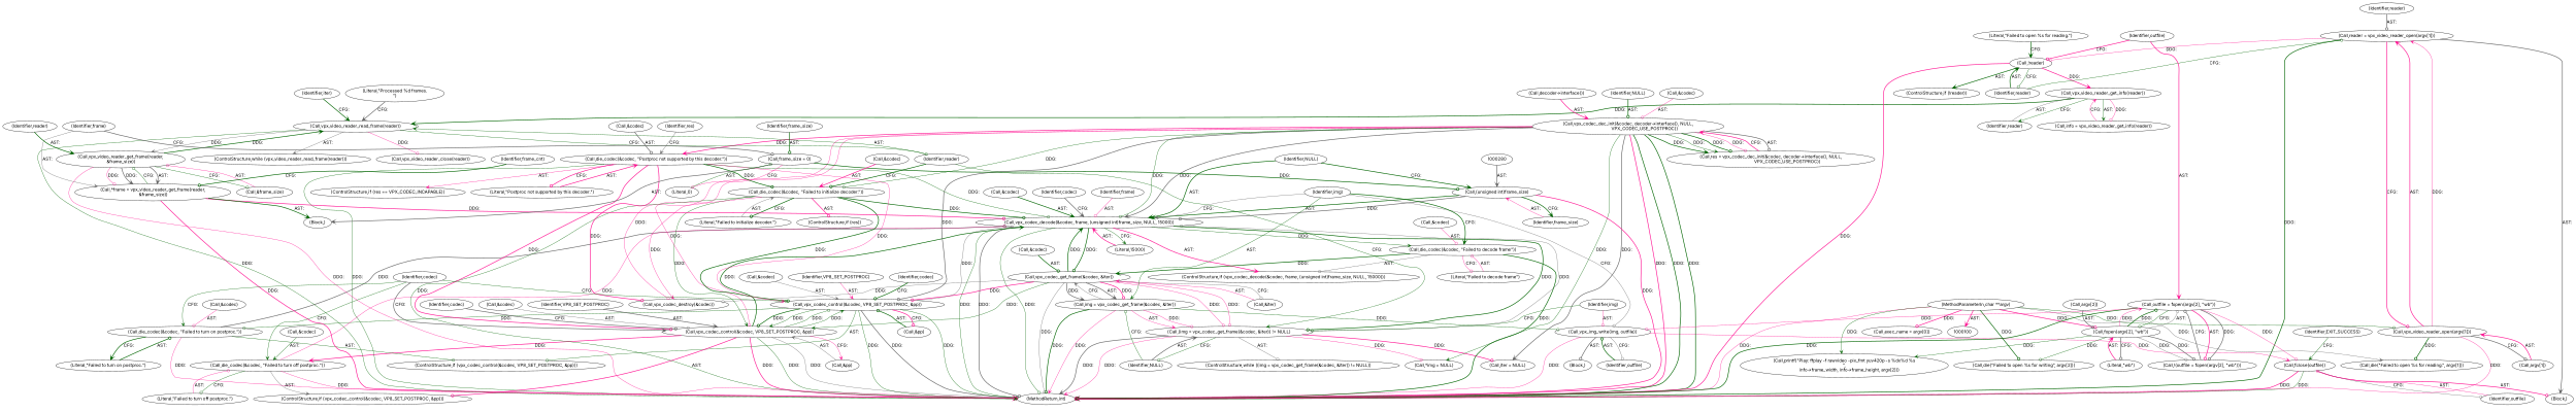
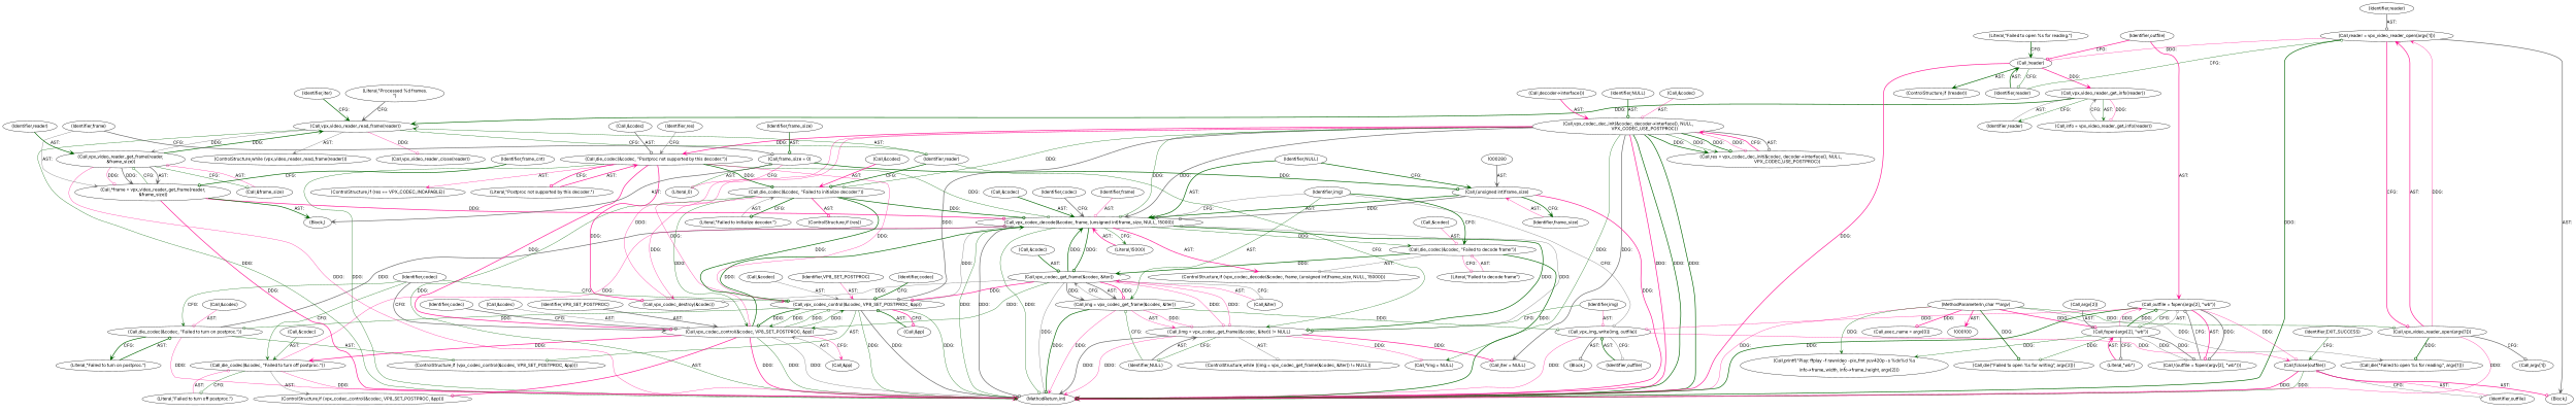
  digraph {
    fontname=Inter
    node [fontname=Inter]
    edge [arrowhead=odot color=darkgreen fontname=Inter style=solid]
    n1 [label="(Call,fclose(outfile))"]
    n2 [label="(Block,)"]
    n3 [label="(MethodReturn,int)"]
    n4 [label="(Identifier,outfile)"]
    n5 [label="(Call,vpx_img_write(img, outfile))"]
    n6 [label="(Block,)"]
    n7 [label="(Identifier,outfile)"]
    n8 [label="(Call,img = vpx_codec_get_frame(&codec, &iter))"]
    n9 [label="(Call,vpx_codec_get_frame(&codec, &iter))"]
    n10 [label="(Call,(img = vpx_codec_get_frame(&codec, &iter)) != NULL)"]
    n11 [label="(Call,vpx_codec_decode(&codec, frame, (unsigned int)frame_size, NULL, 15000))"]
    n12 [label="(Call,vpx_codec_control(&codec, VP8_SET_POSTPROC, &pp))"]
    n13 [label="(Call,vpx_codec_control(&codec, VP8_SET_POSTPROC, &pp))"]
    n14 [label="(Call,&iter)"]
    n15 [label="(Call,vpx_codec_destroy(&codec))"]
    n16 [label="(Call,*img = NULL)"]
    n17 [label="(Call,iter = NULL)"]
    n18 [label="(Identifier,NULL)"]
    n19 [label="(ControlStructure,while ((img = vpx_codec_get_frame(&codec, &iter)) != NULL))"]
    n20 [label="(Call,die_codec(&codec, \"Failed to decode frame\"))"]
    n21 [label="(ControlStructure,if (vpx_codec_decode(&codec, frame, (unsigned int)frame_size, NULL, 15000)))"]
    n22 [label="(Literal,15000)"]
    n23 [label="(Call,die_codec(&codec, \"Failed to turn on postproc.\"))"]
    n24 [label="(ControlStructure,if (vpx_codec_control(&codec, VP8_SET_POSTPROC, &pp)))"]
    n25 [label="(Call,&pp)"]
    n26 [label="(Call,die_codec(&codec, \"Failed to turn off postproc.\"))"]
    n27 [label="(Call,&pp)"]
    n28 [label="(ControlStructure,if (vpx_codec_control(&codec, VP8_SET_POSTPROC, &pp)))"]
    n29 [label="(Literal,\"Failed to decode frame\")"]
    n30 [label="(Call,vpx_codec_dec_init(&codec, decoder->interface(), NULL,\n                            VPX_CODEC_USE_POSTPROC))"]
    n31 [label="(Call,die_codec(&codec, \"Failed to initialize decoder.\"))"]
    n32 [label="(Call,die_codec(&codec, \"Postproc not supported by this decoder.\"))"]
    n33 [label="(Call,res = vpx_codec_dec_init(&codec, decoder->interface(), NULL,\n                            VPX_CODEC_USE_POSTPROC))"]
    n34 [label="(Literal,\"Failed to initialize decoder.\")"]
    n35 [label="(ControlStructure,if (res))"]
    n36 [label="(ControlStructure,if (res == VPX_CODEC_INCAPABLE))"]
    n37 [label="(Literal,\"Postproc not supported by this decoder.\")"]
    n38 [label="(Literal,\"Failed to turn on postproc.\")"]
    n39 [label="(Literal,\"Failed to turn off postproc.\")"]
    n40 [label="(Call,*frame = vpx_video_reader_get_frame(reader,\n &frame_size))"]
    n41 [label="(Call,vpx_video_reader_get_frame(reader,\n &frame_size))"]
    n42 [label="(Block,)"]
    n43 [label="(Call,vpx_video_reader_read_frame(reader))"]
    n44 [label="(Call,&frame_size)"]
    n45 [label="(ControlStructure,while (vpx_video_reader_read_frame(reader)))"]
    n46 [label="(Identifier,reader)"]
    n47 [label="(Call,vpx_video_reader_close(reader))"]
    n48 [label="(Call,vpx_video_reader_get_info(reader))"]
    n49 [label="(Identifier,reader)"]
    n50 [label="(Call,info = vpx_video_reader_get_info(reader))"]
    n51 [label="(Call,!reader)"]
    n52 [label="(ControlStructure,if (!reader))"]
    n53 [label="(Identifier,reader)"]
    n54 [label="(Call,reader = vpx_video_reader_open(argv[1]))"]
    n55 [label="(Call,vpx_video_reader_open(argv[1]))"]
    n56 [label="(Call,argv[1])"]
    n57 [label="(Call,die(\"Failed to open %s for reading.\", argv[1]))"]
    n58 [label="(MethodParameterIn,char **argv)"]
    n59 [label="(Call,fopen(argv[2], \"wb\"))"]
    n60 [label="(Call,printf(\"Play: ffplay -f rawvideo -pix_fmt yuv420p -s %dx%d %s\n\",\n         info->frame_width, info->frame_height, argv[2]))"]
    n61 [label="(Call,die(\"Failed to open %s for writing\", argv[2]))"]
    n62 [label="(Call,exec_name = argv[0])"]
    1000100
    n64 [label="(Call,outfile = fopen(argv[2], \"wb\"))"]
    n65 [label="(Call,!(outfile = fopen(argv[2], \"wb\")))"]
    n66 [label="(Literal,\"wb\")"]
    n67 [label="(Call,(unsigned int)frame_size)"]
    n68 [label="(Identifier,frame_size)"]
    n69 [label="(Call,frame_size = 0)"]
    n70 [label="(Literal,0)"]
    n71 [label="(Literal,\"Failed to open %s for reading.\")"]
    n72 [label="(Call,decoder->interface())"]
    n73 [label="(Call,&codec)"]
    n74 [label="(Identifier,frame_size)"]
    n75 [label="(Identifier,iter)"]
    n76 [label="(Identifier,frame)"]
    n77 [label="(Identifier,res)"]
    n78 [label="(Identifier,codec)"]
    n79 [label="(Identifier,img)"]
    n80 [label="(Identifier,reader)"]
    n81 [label="(Identifier,NULL)"]
    n82 [label="(Identifier,img)"]
    n83 [label="(Call,&codec)"]
    n84 [label="(Call,&codec)"]
    n85 [label="(Call,&codec)"]
    n86 [label="(Call,&codec)"]
    n87 [label="(Call,&codec)"]
    n88 [label="(Identifier,codec)"]
    n89 [label="(Identifier,VP8_SET_POSTPROC)"]
    n90 [label="(Call,&codec)"]
    n91 [label="(Identifier,NULL)"]
    n92 [label="(Call,&codec)"]
    n93 [label="(Call,&codec)"]
    n94 [label="(Identifier,reader)"]
    n95 [label="(Identifier,frame)"]
    n96 [label="(Identifier,frame_cnt)"]
    n97 [label="(Call,argv[2])"]
    n98 [label="(Identifier,outfile)"]
    n99 [label="(Identifier,VP8_SET_POSTPROC)"]
    n100 [label="(Literal,\"Processed %d frames.\n\")"]
    n101 [label="(Call,&codec)"]
    n102 [label="(Identifier,codec)"]
    n103 [label="(Identifier,EXIT_SUCCESS)"]
    n104 [label="(Identifier,codec)"]
    1000280
    n1 -> n2 [color=deeppink label="AST: " style=bold]
    n1 -> n3 [arrowhead=vee color=deeppink label="DDG: " style=bold]
    n1 -> n3 [arrowhead=vee label="DDG: "]
    n1 -> n4 [color=gray40 label="CFG: "]
    n4 -> n1 [color=deeppink label="AST: "]
    n5 -> n1 [arrowhead=vee color=deeppink label="DDG: "]
    n5 -> n3 [color=deeppink label="DDG: "]
    n5 -> n6 [color=gray40 label="AST: " style=bold]
    n5 -> n7 [color=gray40 label="CFG: "]
    n7 -> n5 [label="AST: " style=bold]
    n8 -> n3 [label="DDG: " style=bold]
    n8 -> n3 [arrowhead=vee color=deeppink label="DDG: "]
    n8 -> n5 [label="DDG: "]
    n8 -> n9 [arrowhead=vee color=gray40 label="CFG: "]
    n8 -> n10 [arrowhead=vee color=deeppink label="AST: "]
    n8 -> n10 [color=deeppink label="DDG: "]
    n9 -> n3 [color=gray40 label="DDG: "]
    n9 -> n8 [arrowhead=vee color=gray40 label="AST: " style=bold]
    n9 -> n8 [color=deeppink label="DDG: " style=bold]
    n9 -> n8 [arrowhead=vee color=gray40 label="DDG: " style=bold]
    n9 -> n10 [color=deeppink label="DDG: "]
    n9 -> n10 [color=deeppink label="DDG: "]
    n9 -> n11 [arrowhead=vee label="DDG: " style=bold]
    n9 -> n12 [color=deeppink label="DDG: " style=bold]
    n9 -> n13 [arrowhead=vee label="DDG: "]
    n9 -> n14 [color=gray40 label="CFG: "]
    n9 -> n15 [color=gray40 label="DDG: "]
    n10 -> n3 [arrowhead=vee color=gray40 label="DDG: " style=bold]
    n10 -> n3 [arrowhead=vee color=deeppink label="DDG: "]
    n10 -> n11 [color=gray40 label="DDG: "]
    n10 -> n16 [color=deeppink label="DDG: "]
    n10 -> n17 [color=deeppink label="DDG: " style=bold]
    n10 -> n18 [label="CFG: "]
    n10 -> n19 [color=gray40 label="AST: "]
    n11 -> n3 [label="DDG: "]
    n11 -> n3 [color=gray40 label="DDG: " style=bold]
    n11 -> n3 [label="DDG: "]
    n11 -> n9 [label="DDG: " style=bold]
    n11 -> n10 [label="DDG: " style=bold]
    n11 -> n20 [arrowhead=vee label="DDG: "]
    n11 -> n21 [arrowhead=vee color=deeppink label="AST: " style=bold]
    n11 -> n22 [arrowhead=vee label="CFG: "]
    n12 -> n3 [label="DDG: "]
    n12 -> n3 [color=gray40 label="DDG: " style=bold]
    n12 -> n3 [arrowhead=vee label="DDG: "]
    n12 -> n11 [color=gray40 label="DDG: "]
    n12 -> n13 [label="DDG: " style=bold]
    n12 -> n13 [arrowhead=vee label="DDG: "]
    n12 -> n23 [label="DDG: "]
    n12 -> n24 [label="AST: "]
    n12 -> n25 [color=deeppink label="CFG: " style=bold]
    n13 -> n3 [arrowhead=vee color=deeppink label="DDG: " style=bold]
    n13 -> n3 [label="DDG: "]
    n13 -> n3 [arrowhead=vee color=gray40 label="DDG: "]
    n13 -> n11 [arrowhead=vee label="DDG: " style=bold]
    n13 -> n12 [label="DDG: "]
    n13 -> n12 [arrowhead=vee label="DDG: "]
    n13 -> n26 [arrowhead=vee color=deeppink label="DDG: " style=bold]
    n13 -> n27 [arrowhead=vee color=deeppink label="CFG: "]
    n13 -> n28 [color=deeppink label="AST: " style=bold]
    n14 -> n9 [arrowhead=vee color=deeppink label="AST: "]
    n18 -> n8 [label="CFG: "]
    n18 -> n10 [arrowhead=vee color=gray40 label="AST: " style=bold]
    n20 -> n3 [label="DDG: " style=bold]
    n20 -> n9 [arrowhead=vee label="DDG: " style=bold]
    n20 -> n21 [color=gray40 label="AST: "]
    n20 -> n29 [color=deeppink label="CFG: "]
    n22 -> n11 [arrowhead=vee color=deeppink label="AST: " style=bold]
    n23 -> n3 [color=deeppink label="DDG: "]
    n23 -> n11 [color=gray40 label="DDG: " style=bold]
    n23 -> n24 [label="AST: "]
    n23 -> n38 [arrowhead=vee label="CFG: " style=bold]
    n25 -> n12 [label="AST: " style=bold]
    n26 -> n3 [color=deeppink label="DDG: "]
    n26 -> n11 [color=deeppink label="DDG: "]
    n26 -> n28 [arrowhead=vee color=gray40 label="AST: "]
    n26 -> n39 [label="CFG: "]
    n27 -> n13 [arrowhead=vee color=gray40 label="AST: "]
    n29 -> n20 [color=deeppink label="AST: "]
    n30 -> n3 [label="DDG: " style=bold]
    n30 -> n3 [arrowhead=vee color=deeppink label="DDG: " style=bold]
    n30 -> n3 [label="DDG: " style=bold]
    n30 -> n11 [label="DDG: "]
    n30 -> n11 [arrowhead=vee color=gray40 label="DDG: " style=bold]
    n30 -> n12 [color=gray40 label="DDG: " style=bold]
    n30 -> n13 [color=deeppink label="DDG: "]
    n30 -> n15 [color=deeppink label="DDG: "]
    n30 -> n16 [arrowhead=vee label="DDG: "]
    n30 -> n17 [arrowhead=vee color=gray40 label="DDG: " style=bold]
    n30 -> n31 [label="DDG: "]
    n30 -> n32 [arrowhead=vee color=deeppink label="DDG: " style=bold]
    n30 -> n33 [color=gray40 label="AST: " style=bold]
    n30 -> n33 [arrowhead=vee label="DDG: " style=bold]
    n30 -> n33 [arrowhead=vee label="DDG: "]
    n30 -> n33 [label="DDG: " style=bold]
    n30 -> n33 [color=deeppink label="DDG: "]
    n31 -> n3 [arrowhead=vee label="DDG: "]
    n31 -> n11 [label="DDG: " style=bold]
    n31 -> n12 [label="DDG: " style=bold]
    n31 -> n13 [arrowhead=vee label="DDG: "]
    n31 -> n15 [arrowhead=vee color=deeppink label="DDG: "]
    n31 -> n34 [label="CFG: " style=bold]
    n31 -> n35 [color=deeppink label="AST: " style=bold]
    n32 -> n3 [label="DDG: "]
    n32 -> n11 [label="DDG: "]
    n32 -> n12 [arrowhead=vee color=deeppink label="DDG: "]
    n32 -> n13 [color=deeppink label="DDG: " style=bold]
    n32 -> n15 [color=deeppink label="DDG: " style=bold]
    n32 -> n31 [label="DDG: " style=bold]
    n32 -> n36 [arrowhead=vee color=deeppink label="AST: "]
    n32 -> n37 [color=deeppink label="CFG: " style=bold]
    n33 -> n30 [arrowhead=vee color=deeppink label="CFG: " style=bold]
    n34 -> n31 [arrowhead=vee color=gray40 label="AST: "]
    n37 -> n32 [arrowhead=vee color=deeppink label="AST: " style=bold]
    n38 -> n23 [label="AST: " style=bold]
    n39 -> n26 [color=deeppink label="AST: "]
    n40 -> n3 [arrowhead=vee color=deeppink label="DDG: " style=bold]
    n40 -> n11 [color=deeppink label="DDG: " style=bold]
    n40 -> n41 [label="CFG: "]
    n40 -> n42 [arrowhead=vee label="AST: " style=bold]
    n41 -> n3 [arrowhead=vee color=deeppink label="DDG: "]
    n41 -> n40 [arrowhead=vee color=gray40 label="AST: " style=bold]
    n41 -> n40 [color=deeppink label="DDG: "]
    n41 -> n40 [arrowhead=vee color=gray40 label="DDG: " style=bold]
    n41 -> n43 [arrowhead=vee label="DDG: " style=bold]
    n41 -> n44 [label="CFG: "]
    n43 -> n3 [arrowhead=vee label="DDG: "]
    n43 -> n41 [arrowhead=vee color=gray40 label="DDG: "]
    n43 -> n45 [arrowhead=vee color=gray40 label="AST: "]
    n43 -> n46 [label="CFG: "]
    n43 -> n47 [color=deeppink label="DDG: "]
    n44 -> n41 [color=deeppink label="AST: "]
    n46 -> n10 [arrowhead=vee label="CFG: "]
    n46 -> n31 [label="CFG: " style=bold]
    n46 -> n43 [arrowhead=vee label="AST: "]
    n48 -> n43 [arrowhead=vee label="DDG: " style=bold]
    n48 -> n49 [arrowhead=vee label="CFG: "]
    n48 -> n50 [arrowhead=vee label="AST: "]
    n48 -> n50 [color=deeppink label="DDG: "]
    n49 -> n48 [color=gray40 label="AST: "]
-   n50 -> n48 [arrowhead=vee color=deeppink label="CFG: "]
+   n50 -> n48 [arrowhead=vee color=gray40 label="CFG: "]
    n51 -> n3 [color=deeppink label="DDG: " style=bold]
    n51 -> n48 [arrowhead=vee color=deeppink label="DDG: " style=bold]
    n51 -> n52 [arrowhead=vee label="AST: " style=bold]
    n51 -> n53 [label="CFG: "]
    n53 -> n51 [arrowhead=vee label="AST: " style=bold]
    n53 -> n54 [label="CFG: "]
    n54 -> n2 [arrowhead=vee color=gray40 label="AST: " style=bold]
    n54 -> n3 [label="DDG: " style=bold]
    n54 -> n51 [color=deeppink label="DDG: "]
    n54 -> n55 [color=deeppink label="CFG: " style=bold]
    n55 -> n3 [arrowhead=vee color=deeppink label="DDG: "]
    n55 -> n54 [arrowhead=vee color=deeppink label="AST: " style=bold]
    n55 -> n54 [arrowhead=vee color=deeppink label="DDG: "]
    n55 -> n56 [color=gray40 label="CFG: " style=bold]
    n55 -> n57 [label="DDG: " style=bold]
-   n56 -> n55 [arrowhead=vee color=deeppink label="AST: " style=bold]
    n58 -> n3 [color=deeppink label="DDG: "]
    n58 -> n55 [label="DDG: "]
    n58 -> n57 [arrowhead=vee color=gray40 label="DDG: "]
    n58 -> n59 [color=deeppink label="DDG: " style=bold]
    n58 -> n60 [arrowhead=vee label="DDG: "]
    n58 -> n61 [label="DDG: " style=bold]
    n58 -> n62 [color=deeppink label="DDG: " style=bold]
    n58 -> 1000100 [arrowhead=vee color=deeppink label="AST: " style=bold]
    n59 -> n60 [arrowhead=vee label="DDG: "]
    n59 -> n61 [label="DDG: "]
    n59 -> n64 [color=gray40 label="AST: "]
    n59 -> n64 [arrowhead=vee color=deeppink label="DDG: "]
    n59 -> n64 [label="DDG: " style=bold]
    n59 -> n65 [color=gray40 label="DDG: "]
    n59 -> n65 [color=gray40 label="DDG: " style=bold]
    n59 -> n66 [color=gray40 label="CFG: " style=bold]
    n64 -> n1 [color=deeppink label="DDG: "]
    n64 -> n3 [arrowhead=vee label="DDG: " style=bold]
    n64 -> n5 [color=deeppink label="DDG: "]
    n64 -> n59 [label="CFG: "]
    n64 -> n65 [color=deeppink label="AST: " style=bold]
    n64 -> n65 [color=gray40 label="DDG: " style=bold]
    n65 -> n64 [color=gray40 label="CFG: " style=bold]
    n66 -> n59 [arrowhead=vee color=deeppink label="AST: " style=bold]
    n67 -> n3 [color=deeppink label="DDG: " style=bold]
    n67 -> n11 [arrowhead=vee label="AST: " style=bold]
    n67 -> n11 [color=gray40 label="DDG: " style=bold]
    n67 -> n68 [arrowhead=vee label="CFG: " style=bold]
    n68 -> n67 [arrowhead=vee color=deeppink label="AST: "]
    n69 -> n42 [arrowhead=vee color=gray40 label="AST: " style=bold]
    n69 -> n67 [label="DDG: " style=bold]
    n69 -> n70 [color=deeppink label="CFG: "]
    n70 -> n69 [label="AST: "]
    n71 -> n51 [arrowhead=vee label="CFG: " style=bold]
    n72 -> n30 [arrowhead=vee color=deeppink label="AST: " style=bold]
    n73 -> n26 [arrowhead=vee label="AST: "]
    n74 -> n69 [label="AST: " style=bold]
    n75 -> n43 [arrowhead=vee label="CFG: " style=bold]
    n76 -> n40 [arrowhead=vee color=gray40 label="AST: "]
    n76 -> n69 [color=gray40 label="CFG: " style=bold]
    n77 -> n32 [arrowhead=vee color=gray40 label="CFG: "]
    n78 -> n13 [color=gray40 label="CFG: " style=bold]
    n79 -> n5 [color=deeppink label="AST: "]
    n79 -> n10 [label="CFG: "]
    n80 -> n41 [arrowhead=vee label="AST: " style=bold]
    n81 -> n11 [arrowhead=vee label="AST: " style=bold]
    n81 -> n67 [arrowhead=vee label="CFG: " style=bold]
    n82 -> n5 [color=gray40 label="CFG: "]
    n82 -> n8 [arrowhead=vee label="AST: "]
    n82 -> n11 [arrowhead=vee color=gray40 label="CFG: "]
    n82 -> n20 [arrowhead=vee label="CFG: " style=bold]
    n83 -> n11 [arrowhead=vee label="AST: " style=bold]
    n84 -> n20 [color=deeppink label="AST: "]
    n85 -> n23 [color=deeppink label="AST: "]
    n86 -> n31 [arrowhead=vee color=deeppink label="AST: " style=bold]
    n87 -> n13 [color=gray40 label="AST: "]
    n88 -> n11 [arrowhead=vee color=gray40 label="CFG: " style=bold]
    n89 -> n13 [arrowhead=vee color=gray40 label="AST: " style=bold]
    n90 -> n9 [label="AST: " style=bold]
    n91 -> n30 [label="AST: " style=bold]
    n92 -> n12 [arrowhead=vee color=gray40 label="AST: "]
    n93 -> n30 [color=deeppink label="AST: "]
    n94 -> n54 [color=gray40 label="AST: " style=bold]
    n95 -> n11 [color=deeppink label="AST: "]
    n96 -> n40 [label="CFG: " style=bold]
    n97 -> n59 [color=gray40 label="AST: " style=bold]
    n98 -> n51 [color=deeppink label="CFG: " style=bold]
    n98 -> n64 [arrowhead=vee color=deeppink label="AST: " style=bold]
    n99 -> n12 [arrowhead=vee color=deeppink label="AST: "]
    n100 -> n43 [arrowhead=vee color=gray40 label="CFG: " style=bold]
    n101 -> n32 [color=gray40 label="AST: " style=bold]
    n102 -> n12 [label="CFG: " style=bold]
    n103 -> n1 [arrowhead=vee label="CFG: "]
    n104 -> n12 [label="CFG: "]
    n104 -> n13 [arrowhead=vee color=gray40 label="CFG: " style=bold]
    n104 -> n23 [arrowhead=vee label="CFG: "]
    n104 -> n26 [arrowhead=vee label="CFG: "]
    1000280 -> n67 [arrowhead=vee color=gray40 label="AST: " style=bold]
  }
